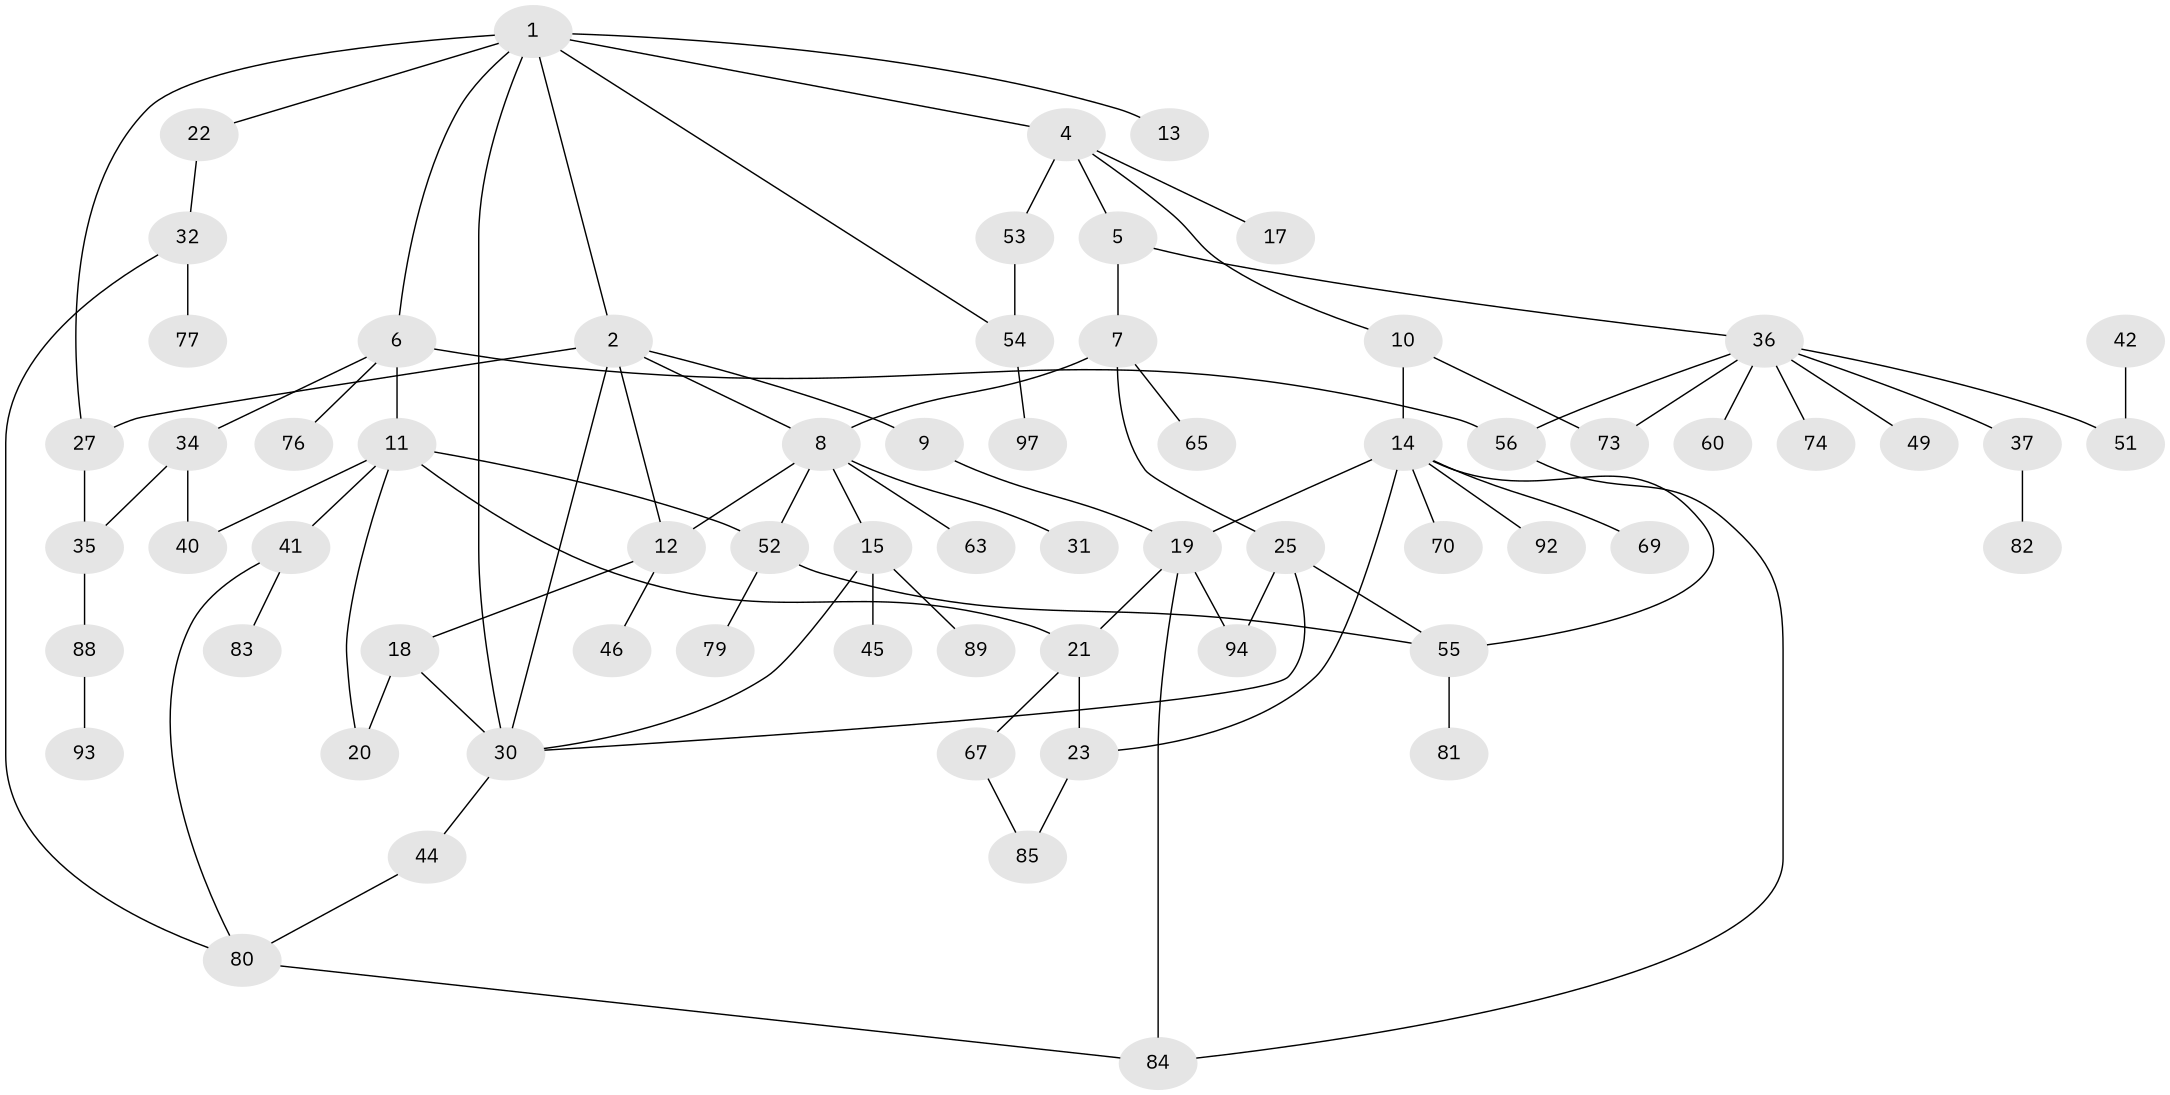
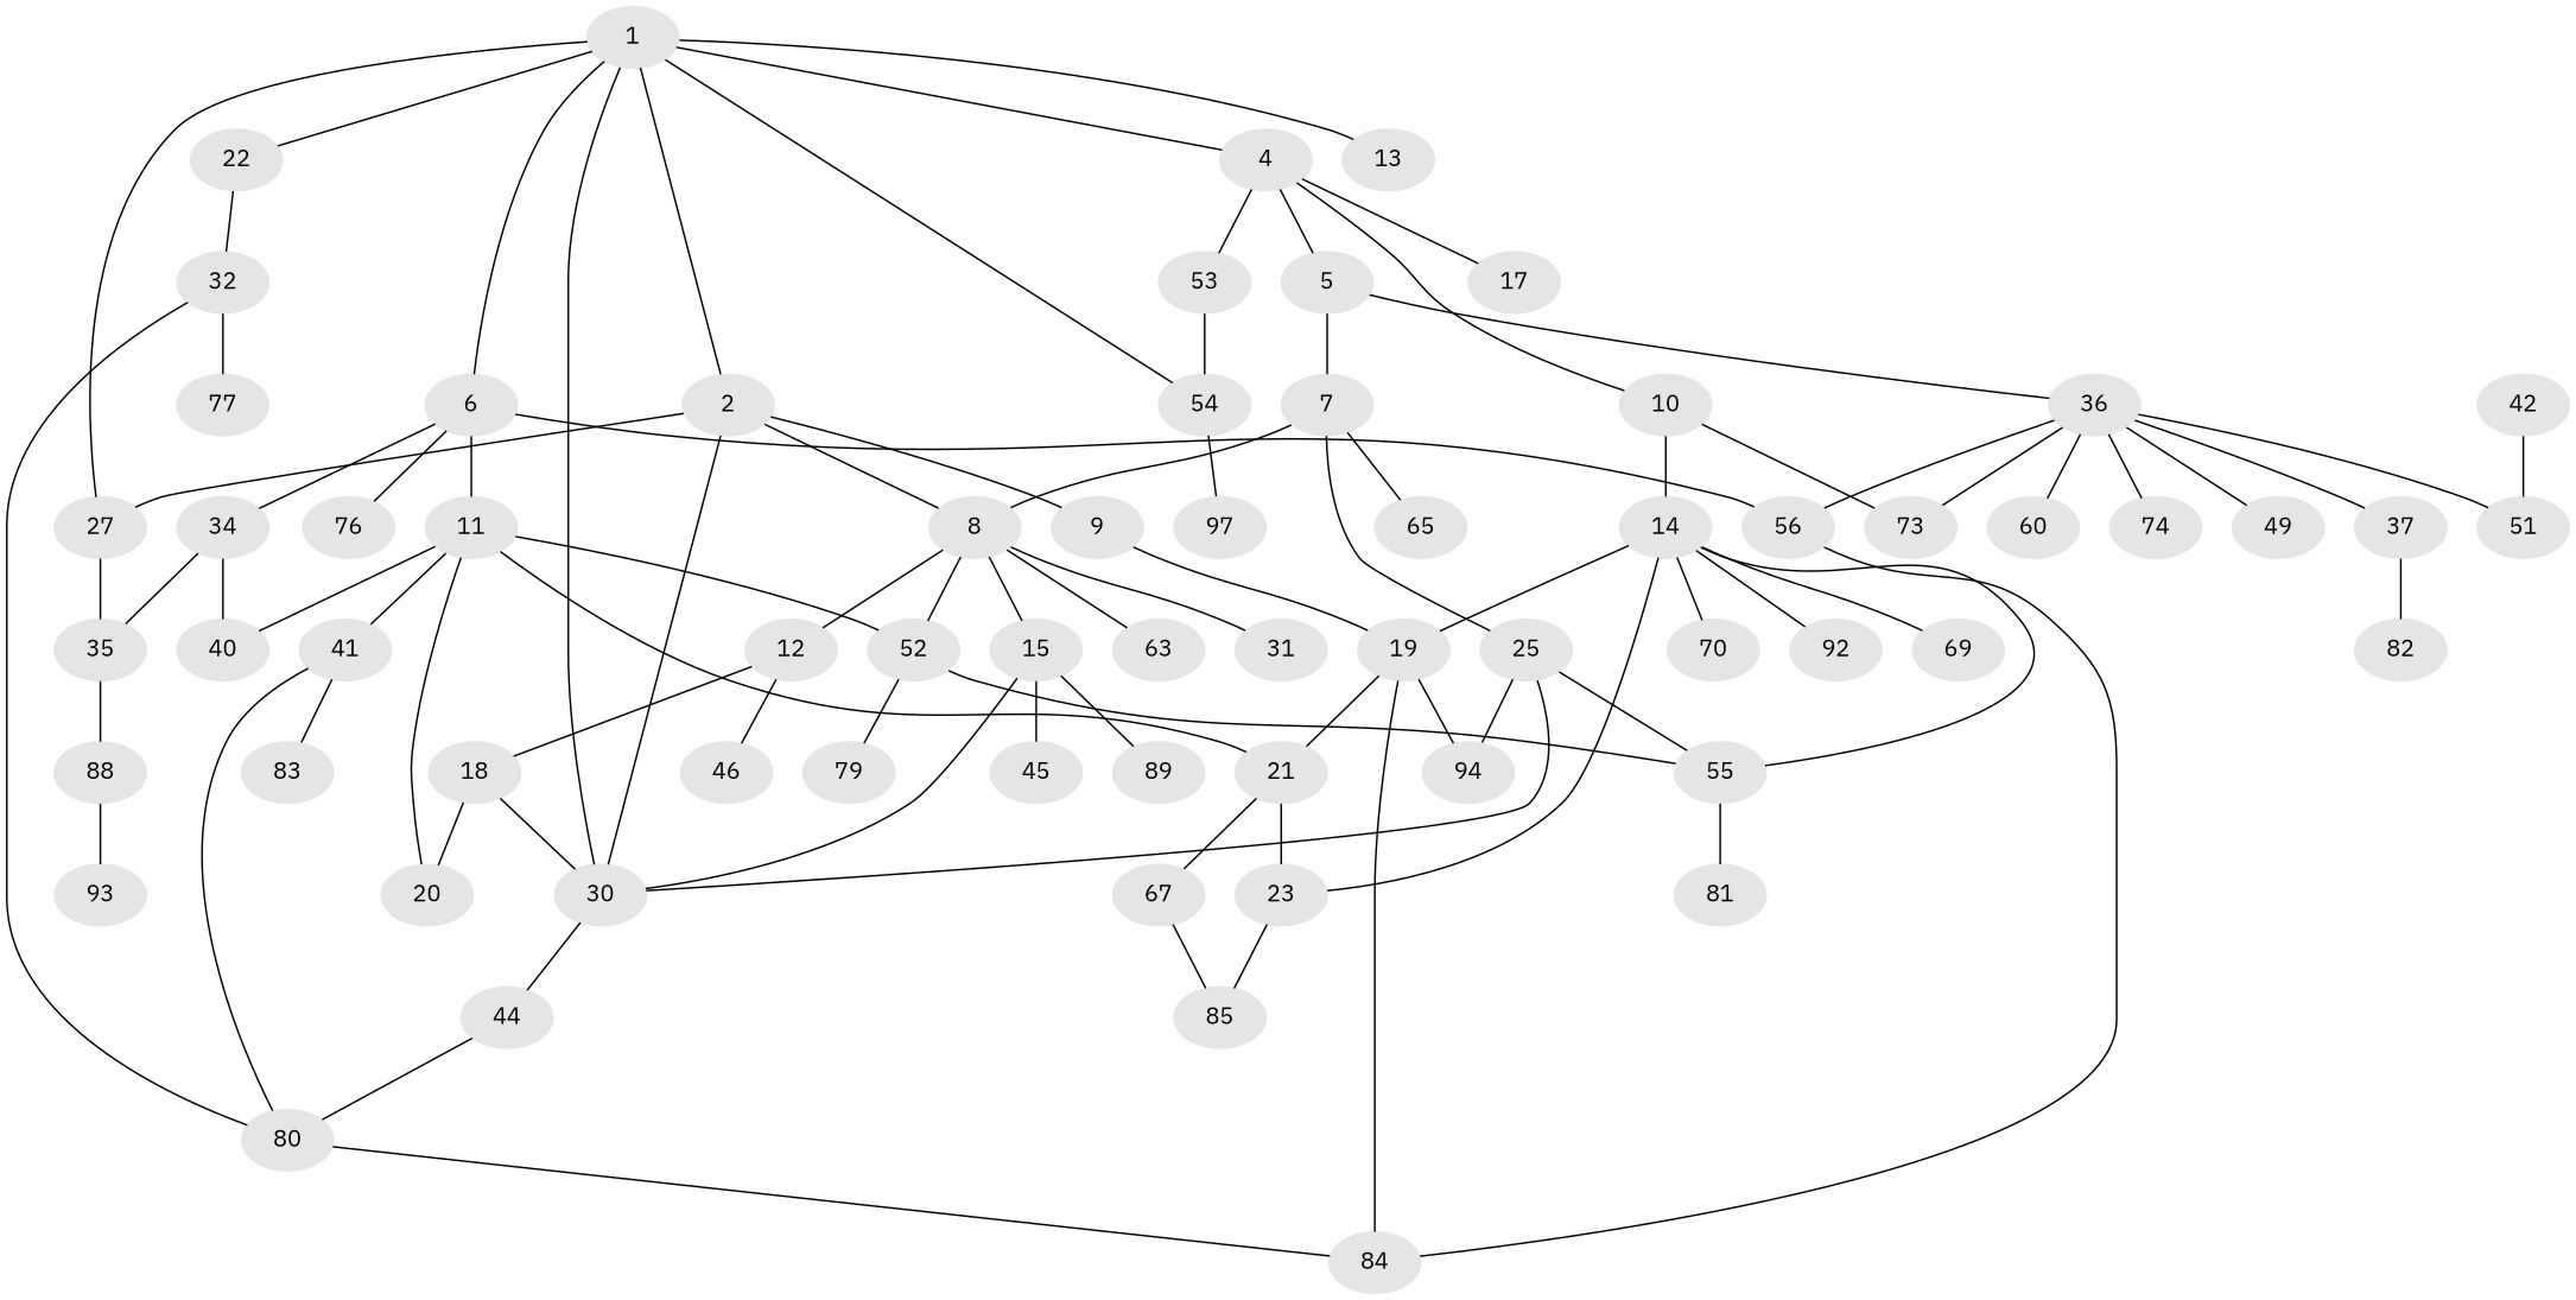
  graph {
    fontname="IBM Plex Sans"
    node [color=gray90 fontname="IBM Plex Sans" style=filled]
    edge [fontname="IBM Plex Sans"]
    1 [super="+3"]
    2
    4 [super="+24"]
    6 [super="+43"]
    13
    22
    27
    30 [super="+33"]
    54 [super="+100"]
    8 [super="+26"]
    9 [super="+98"]
    12 [super="+29"]
    5 [super="+61"]
    10
    17
    53
    11 [super="+16"]
    34
    56 [super="+72"]
    76
    32 [super="+47"]
    35 [super="+68"]
    44 [super="+48"]
    97
    15 [super="+62"]
    31
    52
    63
    19 [super="+64"]
    18
    46
    7 [super="+39"]
    36 [super="+50"]
    14 [super="+58"]
    73
    25 [super="+38"]
    65
    37
    49 [super="+66"]
    51
    60
    74
    20 [super="+78"]
    21 [super="+28"]
    40 [super="+71"]
    41 [super="+95"]
    84
    55 [super="+57"]
    94
    42 [super="+91"]
    45 [super="+59"]
    89
    79 [super="+96"]
    23
    69
    70
    92
    67 [super="+75"]
    80 [super="+87"]
    83
    85 [super="+90"]
    81 [super="+86"]
    77
    88
    93
    82 [super="+99"]
    1 -- 2
    1 -- 4
    1 -- 6
    1 -- 13
    1 -- 22
    1 -- 27
    1 -- 30
    1 -- 54
    2 -- 27
    2 -- 30
    2 -- 8
    2 -- 9
-   2 -- 12
    4 -- 5
    4 -- 10
    4 -- 17
    4 -- 53
    6 -- 11
    6 -- 34
    6 -- 56
    6 -- 76
    22 -- 32
    27 -- 35
    30 -- 44
    54 -- 97
    8 -- 12
    8 -- 15
    8 -- 31
    8 -- 52
    8 -- 63
    9 -- 19
    12 -- 18
    12 -- 46
    5 -- 7
    5 -- 36
    10 -- 14
    10 -- 73
    53 -- 54
    11 -- 52
    11 -- 20
    11 -- 21
    11 -- 40
    11 -- 41
    34 -- 35
    34 -- 40
    56 -- 84
    32 -- 80
    32 -- 77
    35 -- 88
    44 -- 80
    15 -- 30
    15 -- 45
    15 -- 89
    52 -- 55
    52 -- 79
    19 -- 21
    19 -- 84
    19 -- 94
    18 -- 30
    18 -- 20
    7 -- 8
    7 -- 25
    7 -- 65
    36 -- 56
    36 -- 73
    36 -- 37
    36 -- 49
    36 -- 51
    36 -- 60
    36 -- 74
    14 -- 19
    14 -- 55
    14 -- 23
    14 -- 69
    14 -- 70
    14 -- 92
    25 -- 30
    25 -- 55
    25 -- 94
    37 -- 82
    21 -- 23
    21 -- 67
    41 -- 80
    41 -- 83
    55 -- 81
    42 -- 51
    23 -- 85
    67 -- 85
    80 -- 84
    88 -- 93
  }
